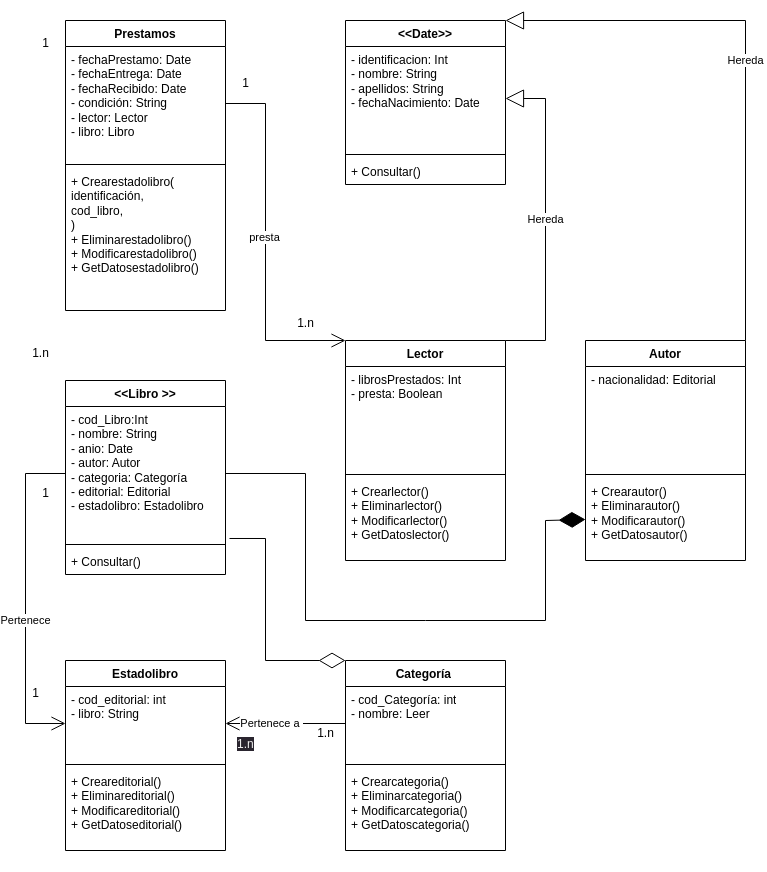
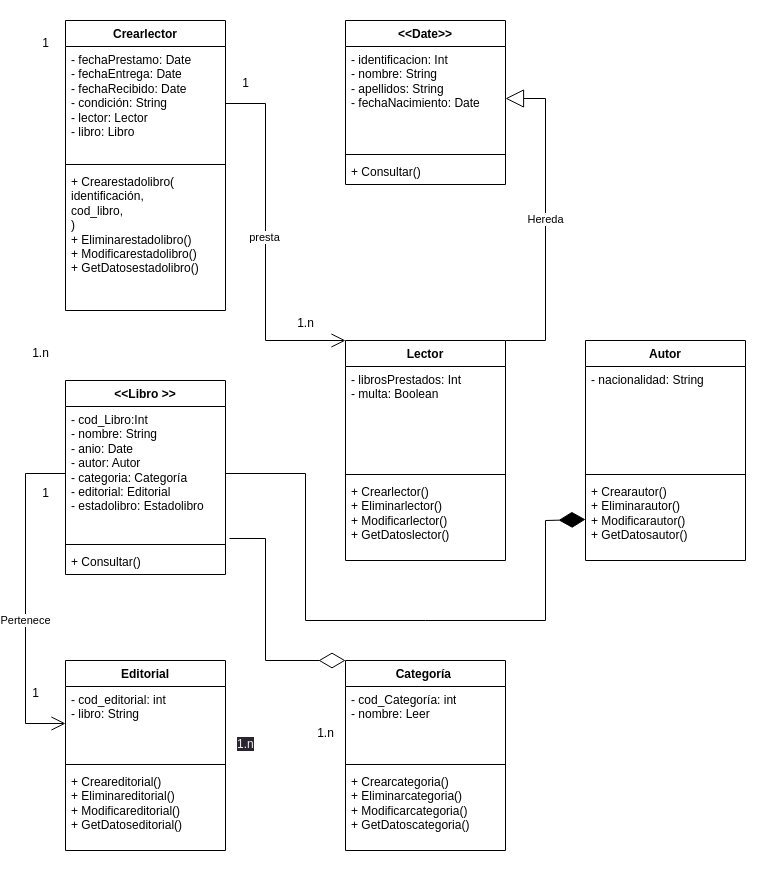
  <mxCell id="0" />
  <mxCell id="1" parent="0" />
  <mxCell id="2" value="&amp;lt;&amp;lt;Libro &amp;gt;&amp;gt;" style="swimlane;fontStyle=1;align=center;verticalAlign=top;childLayout=stackLayout;horizontal=1;startSize=26;horizontalStack=0;resizeParent=1;resizeParentMax=0;resizeLast=0;collapsible=1;marginBottom=0;whiteSpace=wrap;html=1;" vertex="1" parent="1"><mxGeometry x="65" y="380" width="160" height="194" as="geometry" /></mxCell>
  <mxCell id="3" value="- cod_Libro:Int&lt;br&gt;- nombre: String&lt;br&gt;- anio: Date&lt;br&gt;- autor: Autor&lt;br&gt;- categoria: Categoría&lt;br&gt;- editorial: Editorial&amp;nbsp;&lt;br&gt;- estadolibro: Estadolibro&lt;br&gt;" style="text;strokeColor=none;fillColor=none;align=left;verticalAlign=top;spacingLeft=4;spacingRight=4;overflow=hidden;rotatable=0;points=[[0,0.5],[1,0.5]];portConstraint=eastwest;whiteSpace=wrap;html=1;" vertex="1" parent="2"><mxGeometry y="26" width="160" height="134" as="geometry" /></mxCell>
  <mxCell id="4" value="" style="line;strokeWidth=1;fillColor=none;align=left;verticalAlign=middle;spacingTop=-1;spacingLeft=3;spacingRight=3;rotatable=0;labelPosition=right;points=[];portConstraint=eastwest;strokeColor=inherit;" vertex="1" parent="2"><mxGeometry y="160" width="160" height="8" as="geometry" /></mxCell>
  <mxCell id="5" value="+ Consultar()" style="text;strokeColor=none;fillColor=none;align=left;verticalAlign=top;spacingLeft=4;spacingRight=4;overflow=hidden;rotatable=0;points=[[0,0.5],[1,0.5]];portConstraint=eastwest;whiteSpace=wrap;html=1;" vertex="1" parent="2"><mxGeometry y="168" width="160" height="26" as="geometry" /></mxCell>
  <mxCell id="6" value="&amp;lt;&amp;lt;Date&amp;gt;&amp;gt;" style="swimlane;fontStyle=1;align=center;verticalAlign=top;childLayout=stackLayout;horizontal=1;startSize=26;horizontalStack=0;resizeParent=1;resizeParentMax=0;resizeLast=0;collapsible=1;marginBottom=0;whiteSpace=wrap;html=1;" vertex="1" parent="1"><mxGeometry x="345" y="20" width="160" height="164" as="geometry" /></mxCell>
  <mxCell id="7" value="- identificacion: Int&lt;br&gt;- nombre: String&lt;br&gt;- apellidos: String&lt;br&gt;- fechaNacimiento: Date&lt;br&gt;" style="text;strokeColor=none;fillColor=none;align=left;verticalAlign=top;spacingLeft=4;spacingRight=4;overflow=hidden;rotatable=0;points=[[0,0.5],[1,0.5]];portConstraint=eastwest;whiteSpace=wrap;html=1;" vertex="1" parent="6"><mxGeometry y="26" width="160" height="104" as="geometry" /></mxCell>
  <mxCell id="8" value="" style="line;strokeWidth=1;fillColor=none;align=left;verticalAlign=middle;spacingTop=-1;spacingLeft=3;spacingRight=3;rotatable=0;labelPosition=right;points=[];portConstraint=eastwest;strokeColor=inherit;" vertex="1" parent="6"><mxGeometry y="130" width="160" height="8" as="geometry" /></mxCell>
  <mxCell id="9" value="+ Consultar()" style="text;strokeColor=none;fillColor=none;align=left;verticalAlign=top;spacingLeft=4;spacingRight=4;overflow=hidden;rotatable=0;points=[[0,0.5],[1,0.5]];portConstraint=eastwest;whiteSpace=wrap;html=1;" vertex="1" parent="6"><mxGeometry y="138" width="160" height="26" as="geometry" /></mxCell>
  <mxCell id="10" value="Lector" style="swimlane;fontStyle=1;align=center;verticalAlign=top;childLayout=stackLayout;horizontal=1;startSize=26;horizontalStack=0;resizeParent=1;resizeParentMax=0;resizeLast=0;collapsible=1;marginBottom=0;whiteSpace=wrap;html=1;" vertex="1" parent="1"><mxGeometry x="345" y="340" width="160" height="220" as="geometry" /></mxCell>
- <mxCell id="11" value="- librosPrestados: Int&lt;br&gt;- presta: Boolean" style="text;strokeColor=none;fillColor=none;align=left;verticalAlign=top;spacingLeft=4;spacingRight=4;overflow=hidden;rotatable=0;points=[[0,0.5],[1,0.5]];portConstraint=eastwest;whiteSpace=wrap;html=1;" vertex="1" parent="10"><mxGeometry y="26" width="160" height="104" as="geometry" /></mxCell>
+ <mxCell id="11" value="- librosPrestados: Int&lt;br&gt;- multa: Boolean" style="text;strokeColor=none;fillColor=none;align=left;verticalAlign=top;spacingLeft=4;spacingRight=4;overflow=hidden;rotatable=0;points=[[0,0.5],[1,0.5]];portConstraint=eastwest;whiteSpace=wrap;html=1;" vertex="1" parent="10"><mxGeometry y="26" width="160" height="104" as="geometry" /></mxCell>
  <mxCell id="12" value="" style="line;strokeWidth=1;fillColor=none;align=left;verticalAlign=middle;spacingTop=-1;spacingLeft=3;spacingRight=3;rotatable=0;labelPosition=right;points=[];portConstraint=eastwest;strokeColor=inherit;" vertex="1" parent="10"><mxGeometry y="130" width="160" height="8" as="geometry" /></mxCell>
  <mxCell id="13" value="+ Crearlector()&lt;br&gt;+ Eliminarlector()&lt;br&gt;+ Modificarlector()&lt;br&gt;+ GetDatoslector()" style="text;strokeColor=none;fillColor=none;align=left;verticalAlign=top;spacingLeft=4;spacingRight=4;overflow=hidden;rotatable=0;points=[[0,0.5],[1,0.5]];portConstraint=eastwest;whiteSpace=wrap;html=1;" vertex="1" parent="10"><mxGeometry y="138" width="160" height="82" as="geometry" /></mxCell>
  <mxCell id="14" value="Autor&lt;br&gt;" style="swimlane;fontStyle=1;align=center;verticalAlign=top;childLayout=stackLayout;horizontal=1;startSize=26;horizontalStack=0;resizeParent=1;resizeParentMax=0;resizeLast=0;collapsible=1;marginBottom=0;whiteSpace=wrap;html=1;" vertex="1" parent="1"><mxGeometry x="585" y="340" width="160" height="220" as="geometry" /></mxCell>
- <mxCell id="15" value="- nacionalidad: Editorial" style="text;strokeColor=none;fillColor=none;align=left;verticalAlign=top;spacingLeft=4;spacingRight=4;overflow=hidden;rotatable=0;points=[[0,0.5],[1,0.5]];portConstraint=eastwest;whiteSpace=wrap;html=1;" vertex="1" parent="14"><mxGeometry y="26" width="160" height="104" as="geometry" /></mxCell>
+ <mxCell id="15" value="- nacionalidad: String" style="text;strokeColor=none;fillColor=none;align=left;verticalAlign=top;spacingLeft=4;spacingRight=4;overflow=hidden;rotatable=0;points=[[0,0.5],[1,0.5]];portConstraint=eastwest;whiteSpace=wrap;html=1;" vertex="1" parent="14"><mxGeometry y="26" width="160" height="104" as="geometry" /></mxCell>
  <mxCell id="16" value="" style="line;strokeWidth=1;fillColor=none;align=left;verticalAlign=middle;spacingTop=-1;spacingLeft=3;spacingRight=3;rotatable=0;labelPosition=right;points=[];portConstraint=eastwest;strokeColor=inherit;" vertex="1" parent="14"><mxGeometry y="130" width="160" height="8" as="geometry" /></mxCell>
  <mxCell id="17" value="+ Crearautor()&lt;br&gt;+ Eliminarautor()&lt;br&gt;+ Modificarautor()&lt;br&gt;+ GetDatosautor()" style="text;strokeColor=none;fillColor=none;align=left;verticalAlign=top;spacingLeft=4;spacingRight=4;overflow=hidden;rotatable=0;points=[[0,0.5],[1,0.5]];portConstraint=eastwest;whiteSpace=wrap;html=1;" vertex="1" parent="14"><mxGeometry y="138" width="160" height="82" as="geometry" /></mxCell>
- <mxCell id="18" value="Prestamos" style="swimlane;fontStyle=1;align=center;verticalAlign=top;childLayout=stackLayout;horizontal=1;startSize=26;horizontalStack=0;resizeParent=1;resizeParentMax=0;resizeLast=0;collapsible=1;marginBottom=0;whiteSpace=wrap;html=1;" vertex="1" parent="1"><mxGeometry x="65" y="20" width="160" height="290" as="geometry" /></mxCell>
+ <mxCell id="18" value="Crearlector" style="swimlane;fontStyle=1;align=center;verticalAlign=top;childLayout=stackLayout;horizontal=1;startSize=26;horizontalStack=0;resizeParent=1;resizeParentMax=0;resizeLast=0;collapsible=1;marginBottom=0;whiteSpace=wrap;html=1;" vertex="1" parent="1"><mxGeometry x="65" y="20" width="160" height="290" as="geometry" /></mxCell>
  <mxCell id="19" value="- fechaPrestamo: Date&lt;br&gt;- fechaEntrega: Date&lt;br&gt;- fechaRecibido: Date&lt;br&gt;- condición: String&lt;br&gt;- lector: Lector&lt;br&gt;- libro: Libro&lt;br&gt;" style="text;strokeColor=none;fillColor=none;align=left;verticalAlign=top;spacingLeft=4;spacingRight=4;overflow=hidden;rotatable=0;points=[[0,0.5],[1,0.5]];portConstraint=eastwest;whiteSpace=wrap;html=1;" vertex="1" parent="18"><mxGeometry y="26" width="160" height="114" as="geometry" /></mxCell>
  <mxCell id="20" value="" style="line;strokeWidth=1;fillColor=none;align=left;verticalAlign=middle;spacingTop=-1;spacingLeft=3;spacingRight=3;rotatable=0;labelPosition=right;points=[];portConstraint=eastwest;strokeColor=inherit;" vertex="1" parent="18"><mxGeometry y="140" width="160" height="8" as="geometry" /></mxCell>
  <mxCell id="21" value="+ Crearestadolibro(&lt;br&gt;identificación,&lt;br&gt;cod_libro,&lt;br&gt;)&lt;br&gt;+ Eliminarestadolibro()&lt;br&gt;+ Modificarestadolibro()&lt;br&gt;+ GetDatosestadolibro()" style="text;strokeColor=none;fillColor=none;align=left;verticalAlign=top;spacingLeft=4;spacingRight=4;overflow=hidden;rotatable=0;points=[[0,0.5],[1,0.5]];portConstraint=eastwest;whiteSpace=wrap;html=1;" vertex="1" parent="18"><mxGeometry y="148" width="160" height="142" as="geometry" /></mxCell>
- <mxCell id="22" value="Estadolibro" style="swimlane;fontStyle=1;align=center;verticalAlign=top;childLayout=stackLayout;horizontal=1;startSize=26;horizontalStack=0;resizeParent=1;resizeParentMax=0;resizeLast=0;collapsible=1;marginBottom=0;whiteSpace=wrap;html=1;" vertex="1" parent="1"><mxGeometry x="65" y="660" width="160" height="190" as="geometry" /></mxCell>
+ <mxCell id="22" value="Editorial" style="swimlane;fontStyle=1;align=center;verticalAlign=top;childLayout=stackLayout;horizontal=1;startSize=26;horizontalStack=0;resizeParent=1;resizeParentMax=0;resizeLast=0;collapsible=1;marginBottom=0;whiteSpace=wrap;html=1;" vertex="1" parent="1"><mxGeometry x="65" y="660" width="160" height="190" as="geometry" /></mxCell>
  <mxCell id="23" value="- cod_editorial: int&lt;br&gt;- libro: String&lt;br&gt;" style="text;strokeColor=none;fillColor=none;align=left;verticalAlign=top;spacingLeft=4;spacingRight=4;overflow=hidden;rotatable=0;points=[[0,0.5],[1,0.5]];portConstraint=eastwest;whiteSpace=wrap;html=1;" vertex="1" parent="22"><mxGeometry y="26" width="160" height="74" as="geometry" /></mxCell>
  <mxCell id="24" value="" style="line;strokeWidth=1;fillColor=none;align=left;verticalAlign=middle;spacingTop=-1;spacingLeft=3;spacingRight=3;rotatable=0;labelPosition=right;points=[];portConstraint=eastwest;strokeColor=inherit;" vertex="1" parent="22"><mxGeometry y="100" width="160" height="8" as="geometry" /></mxCell>
  <mxCell id="25" value="+ Creareditorial()&lt;br&gt;+ Eliminareditorial()&lt;br&gt;+ Modificareditorial()&lt;br&gt;+ GetDatoseditorial()" style="text;strokeColor=none;fillColor=none;align=left;verticalAlign=top;spacingLeft=4;spacingRight=4;overflow=hidden;rotatable=0;points=[[0,0.5],[1,0.5]];portConstraint=eastwest;whiteSpace=wrap;html=1;" vertex="1" parent="22"><mxGeometry y="108" width="160" height="82" as="geometry" /></mxCell>
  <mxCell id="26" value="Categoría&amp;nbsp;" style="swimlane;fontStyle=1;align=center;verticalAlign=top;childLayout=stackLayout;horizontal=1;startSize=26;horizontalStack=0;resizeParent=1;resizeParentMax=0;resizeLast=0;collapsible=1;marginBottom=0;whiteSpace=wrap;html=1;" vertex="1" parent="1"><mxGeometry x="345" y="660" width="160" height="190" as="geometry" /></mxCell>
  <mxCell id="27" value="- cod_Categoría: int&lt;br&gt;- nombre: Leer" style="text;strokeColor=none;fillColor=none;align=left;verticalAlign=top;spacingLeft=4;spacingRight=4;overflow=hidden;rotatable=0;points=[[0,0.5],[1,0.5]];portConstraint=eastwest;whiteSpace=wrap;html=1;" vertex="1" parent="26"><mxGeometry y="26" width="160" height="74" as="geometry" /></mxCell>
  <mxCell id="28" value="" style="line;strokeWidth=1;fillColor=none;align=left;verticalAlign=middle;spacingTop=-1;spacingLeft=3;spacingRight=3;rotatable=0;labelPosition=right;points=[];portConstraint=eastwest;strokeColor=inherit;" vertex="1" parent="26"><mxGeometry y="100" width="160" height="8" as="geometry" /></mxCell>
  <mxCell id="29" value="+ Crearcategoria()&lt;br&gt;+ Eliminarcategoria()&lt;br&gt;+ Modificarcategoria()&lt;br&gt;+ GetDatoscategoria()" style="text;strokeColor=none;fillColor=none;align=left;verticalAlign=top;spacingLeft=4;spacingRight=4;overflow=hidden;rotatable=0;points=[[0,0.5],[1,0.5]];portConstraint=eastwest;whiteSpace=wrap;html=1;" vertex="1" parent="26"><mxGeometry y="108" width="160" height="82" as="geometry" /></mxCell>
  <mxCell id="30" value="Hereda" style="endArrow=block;endSize=16;endFill=0;html=1;rounded=0;entryX=1;entryY=0.5;entryDx=0;entryDy=0;exitX=1;exitY=0;exitDx=0;exitDy=0;" edge="1" parent="1" source="10" target="7"><mxGeometry width="160" relative="1" as="geometry"><mxPoint x="335" y="430" as="sourcePoint" /><mxPoint x="495" y="430" as="targetPoint" /><Array as="points"><mxPoint x="545" y="340" /><mxPoint x="545" y="98" /></Array></mxGeometry></mxCell>
- <mxCell id="31" value="Hereda" style="endArrow=block;endSize=16;endFill=0;html=1;rounded=0;exitX=1;exitY=0;exitDx=0;exitDy=0;entryX=1;entryY=0;entryDx=0;entryDy=0;" edge="1" parent="1" source="14" target="6"><mxGeometry width="160" relative="1" as="geometry"><mxPoint x="335" y="430" as="sourcePoint" /><mxPoint x="495" y="430" as="targetPoint" /><Array as="points"><mxPoint x="745" y="20" /></Array></mxGeometry></mxCell>
  <mxCell id="32" value="" style="endArrow=diamondThin;endFill=1;endSize=24;html=1;rounded=0;exitX=1;exitY=0.5;exitDx=0;exitDy=0;entryX=0;entryY=0.5;entryDx=0;entryDy=0;" edge="1" parent="1" source="3" target="17"><mxGeometry width="160" relative="1" as="geometry"><mxPoint x="335" y="430" as="sourcePoint" /><mxPoint x="555" y="560" as="targetPoint" /><Array as="points"><mxPoint x="305" y="473" /><mxPoint x="305" y="620" /><mxPoint x="425" y="620" /><mxPoint x="545" y="620" /><mxPoint x="545" y="520" /></Array></mxGeometry></mxCell>
  <mxCell id="33" value="" style="endArrow=diamondThin;endFill=0;endSize=24;html=1;rounded=0;exitX=1.025;exitY=0.985;exitDx=0;exitDy=0;exitPerimeter=0;entryX=0;entryY=0;entryDx=0;entryDy=0;" edge="1" parent="1" source="3" target="26"><mxGeometry width="160" relative="1" as="geometry"><mxPoint x="235" y="550" as="sourcePoint" /><mxPoint x="495" y="530" as="targetPoint" /><Array as="points"><mxPoint x="265" y="538" /><mxPoint x="265" y="660" /></Array></mxGeometry></mxCell>
- <mxCell id="34" value="" style="endArrow=open;endFill=1;endSize=12;html=1;rounded=0;entryX=1;entryY=0.5;entryDx=0;entryDy=0;exitX=0;exitY=0.5;exitDx=0;exitDy=0;" edge="1" parent="1" source="27" target="23"><mxGeometry width="160" relative="1" as="geometry"><mxPoint x="335" y="530" as="sourcePoint" /><mxPoint x="495" y="530" as="targetPoint" /></mxGeometry></mxCell>
- <mxCell id="35" value="Pertenece a&amp;nbsp;" style="edgeLabel;html=1;align=center;verticalAlign=middle;resizable=0;points=[];" vertex="1" connectable="0" parent="34"><mxGeometry x="0.25" y="-1" relative="1" as="geometry"><mxPoint as="offset" /></mxGeometry></mxCell>
  <mxCell id="36" value="1.n" style="text;html=1;align=center;verticalAlign=middle;resizable=0;points=[];autosize=1;strokeColor=none;fillColor=none;" vertex="1" parent="1"><mxGeometry x="305" y="718" width="40" height="30" as="geometry" /></mxCell>
  <mxCell id="37" value="&lt;span style=&quot;color: rgb(240, 240, 240); font-family: Helvetica; font-size: 12px; font-style: normal; font-variant-ligatures: normal; font-variant-caps: normal; font-weight: 400; letter-spacing: normal; orphans: 2; text-align: center; text-indent: 0px; text-transform: none; widows: 2; word-spacing: 0px; -webkit-text-stroke-width: 0px; background-color: rgb(42, 37, 47); text-decoration-thickness: initial; text-decoration-style: initial; text-decoration-color: initial; float: none; display: inline !important;&quot;&gt;1.n&lt;/span&gt;" style="text;whiteSpace=wrap;html=1;" vertex="1" parent="1"><mxGeometry x="235" y="730" width="50" height="40" as="geometry" /></mxCell>
  <mxCell id="38" value="" style="endArrow=open;endFill=1;endSize=12;html=1;rounded=0;exitX=1;exitY=0.5;exitDx=0;exitDy=0;entryX=0;entryY=0;entryDx=0;entryDy=0;" edge="1" parent="1" source="19" target="10"><mxGeometry width="160" relative="1" as="geometry"><mxPoint x="335" y="330" as="sourcePoint" /><mxPoint x="495" y="330" as="targetPoint" /><Array as="points"><mxPoint x="265" y="103" /><mxPoint x="265" y="340" /></Array></mxGeometry></mxCell>
  <mxCell id="39" value="presta" style="edgeLabel;html=1;align=center;verticalAlign=middle;resizable=0;points=[];" vertex="1" connectable="0" parent="38"><mxGeometry x="-0.031" y="-2" relative="1" as="geometry"><mxPoint as="offset" /></mxGeometry></mxCell>
  <mxCell id="40" value="" style="endArrow=open;endFill=1;endSize=12;html=1;rounded=0;exitX=0;exitY=0.5;exitDx=0;exitDy=0;entryX=0;entryY=0.5;entryDx=0;entryDy=0;" edge="1" parent="1" source="3" target="23"><mxGeometry width="160" relative="1" as="geometry"><mxPoint x="335" y="530" as="sourcePoint" /><mxPoint x="495" y="530" as="targetPoint" /><Array as="points"><mxPoint x="25" y="473" /><mxPoint x="25" y="723" /></Array></mxGeometry></mxCell>
  <mxCell id="41" value="Pertenece" style="edgeLabel;html=1;align=center;verticalAlign=middle;resizable=0;points=[];" vertex="1" connectable="0" parent="40"><mxGeometry x="0.127" y="-1" relative="1" as="geometry"><mxPoint as="offset" /></mxGeometry></mxCell>
  <mxCell id="42" value="1" style="text;html=1;align=center;verticalAlign=middle;resizable=0;points=[];autosize=1;strokeColor=none;fillColor=none;" vertex="1" parent="1"><mxGeometry x="30" y="478" width="30" height="30" as="geometry" /></mxCell>
  <mxCell id="43" value="1" style="text;html=1;align=center;verticalAlign=middle;resizable=0;points=[];autosize=1;strokeColor=none;fillColor=none;" vertex="1" parent="1"><mxGeometry x="20" y="678" width="30" height="30" as="geometry" /></mxCell>
  <mxCell id="44" value="1" style="text;html=1;align=center;verticalAlign=middle;resizable=0;points=[];autosize=1;strokeColor=none;fillColor=none;" vertex="1" parent="1"><mxGeometry x="30" y="28" width="30" height="30" as="geometry" /></mxCell>
  <mxCell id="45" value="1.n&lt;br&gt;" style="text;html=1;align=center;verticalAlign=middle;resizable=0;points=[];autosize=1;strokeColor=none;fillColor=none;" vertex="1" parent="1"><mxGeometry x="20" y="338" width="40" height="30" as="geometry" /></mxCell>
  <mxCell id="46" value="1" style="text;html=1;align=center;verticalAlign=middle;resizable=0;points=[];autosize=1;strokeColor=none;fillColor=none;" vertex="1" parent="1"><mxGeometry x="230" y="68" width="30" height="30" as="geometry" /></mxCell>
  <mxCell id="47" value="1.n" style="text;html=1;align=center;verticalAlign=middle;resizable=0;points=[];autosize=1;strokeColor=none;fillColor=none;" vertex="1" parent="1"><mxGeometry x="285" y="308" width="40" height="30" as="geometry" /></mxCell>
